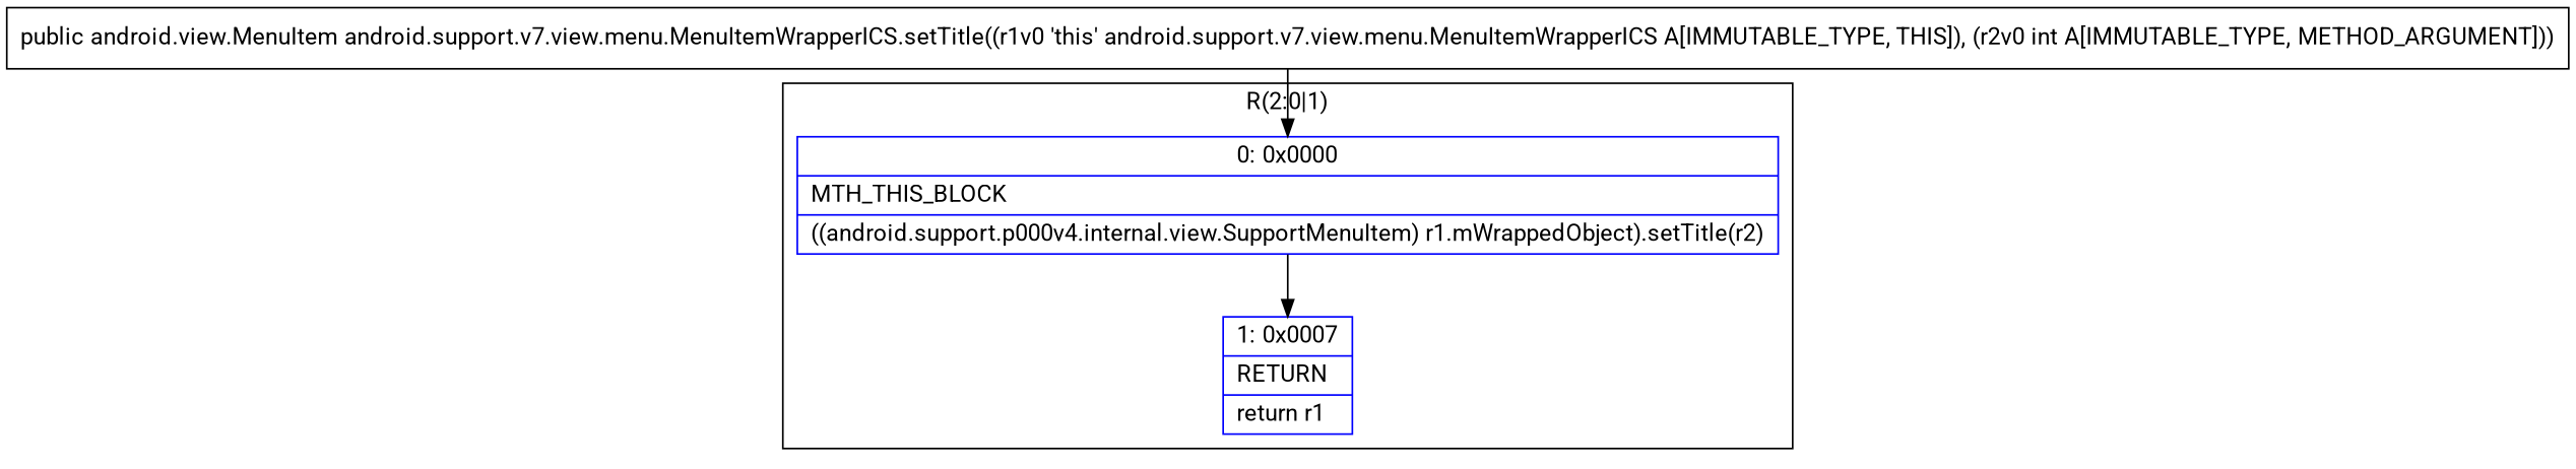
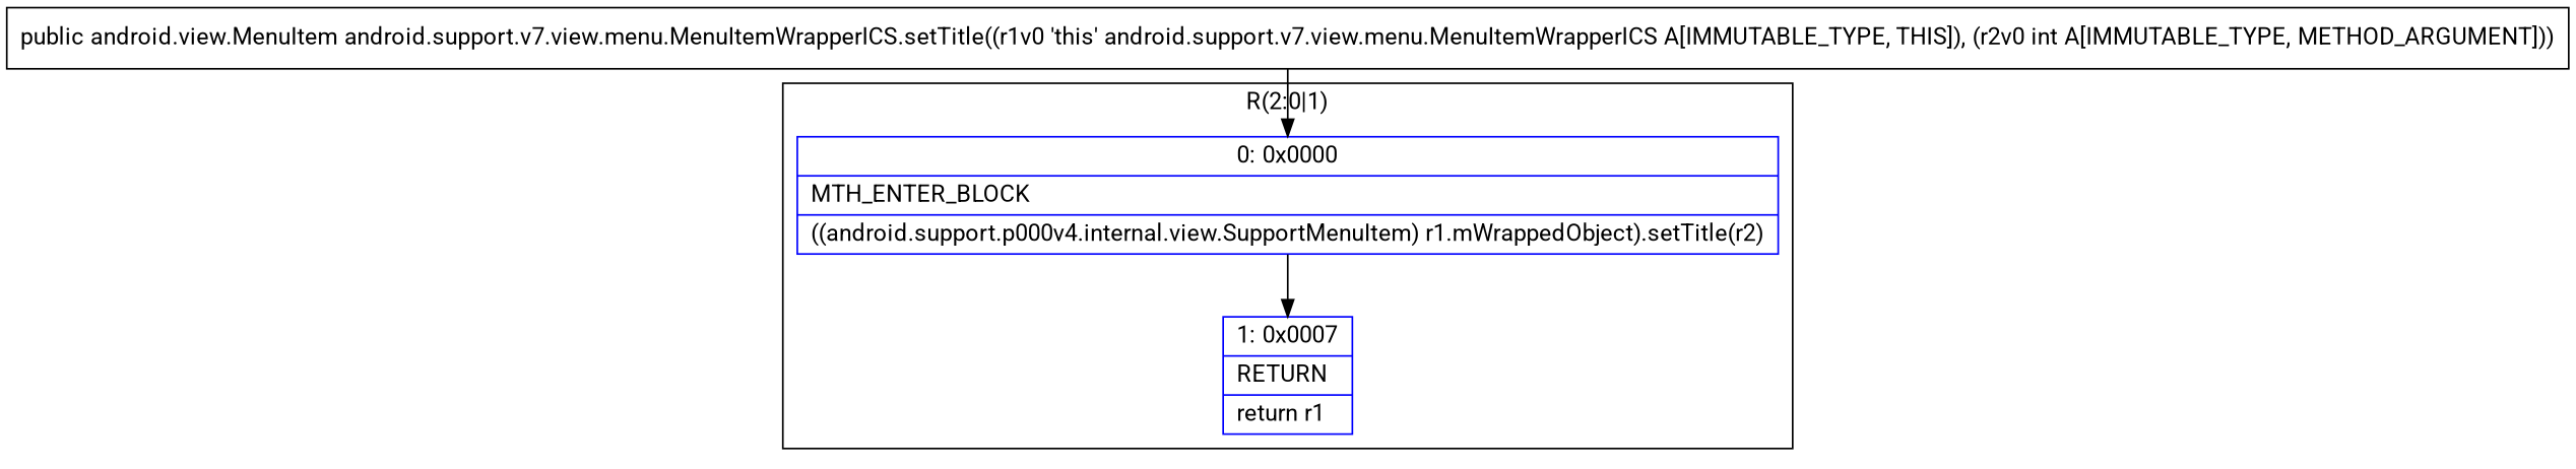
  digraph {
    fontname=Roboto
    node [color=blue shape=record fontname=Roboto]
    edge [fontname=Roboto]
-   n1 [label="{0\:\ 0x0000|MTH_THIS_BLOCK\l|((android.support.p000v4.internal.view.SupportMenuItem) r1.mWrappedObject).setTitle(r2)\l}"]
+   n1 [label="{0\:\ 0x0000|MTH_ENTER_BLOCK\l|((android.support.p000v4.internal.view.SupportMenuItem) r1.mWrappedObject).setTitle(r2)\l}"]
    n2 [label="{1\:\ 0x0007|RETURN\l|return r1\l}"]
    n3 [label="{public android.view.MenuItem android.support.v7.view.menu.MenuItemWrapperICS.setTitle((r1v0 'this' android.support.v7.view.menu.MenuItemWrapperICS A[IMMUTABLE_TYPE, THIS]), (r2v0 int A[IMMUTABLE_TYPE, METHOD_ARGUMENT])) }" color=""]
    subgraph cluster_1 {
      label="R(2:0|1)"
      n1
      n2
    }
    n1 -> n2
    n3 -> n1
  }
